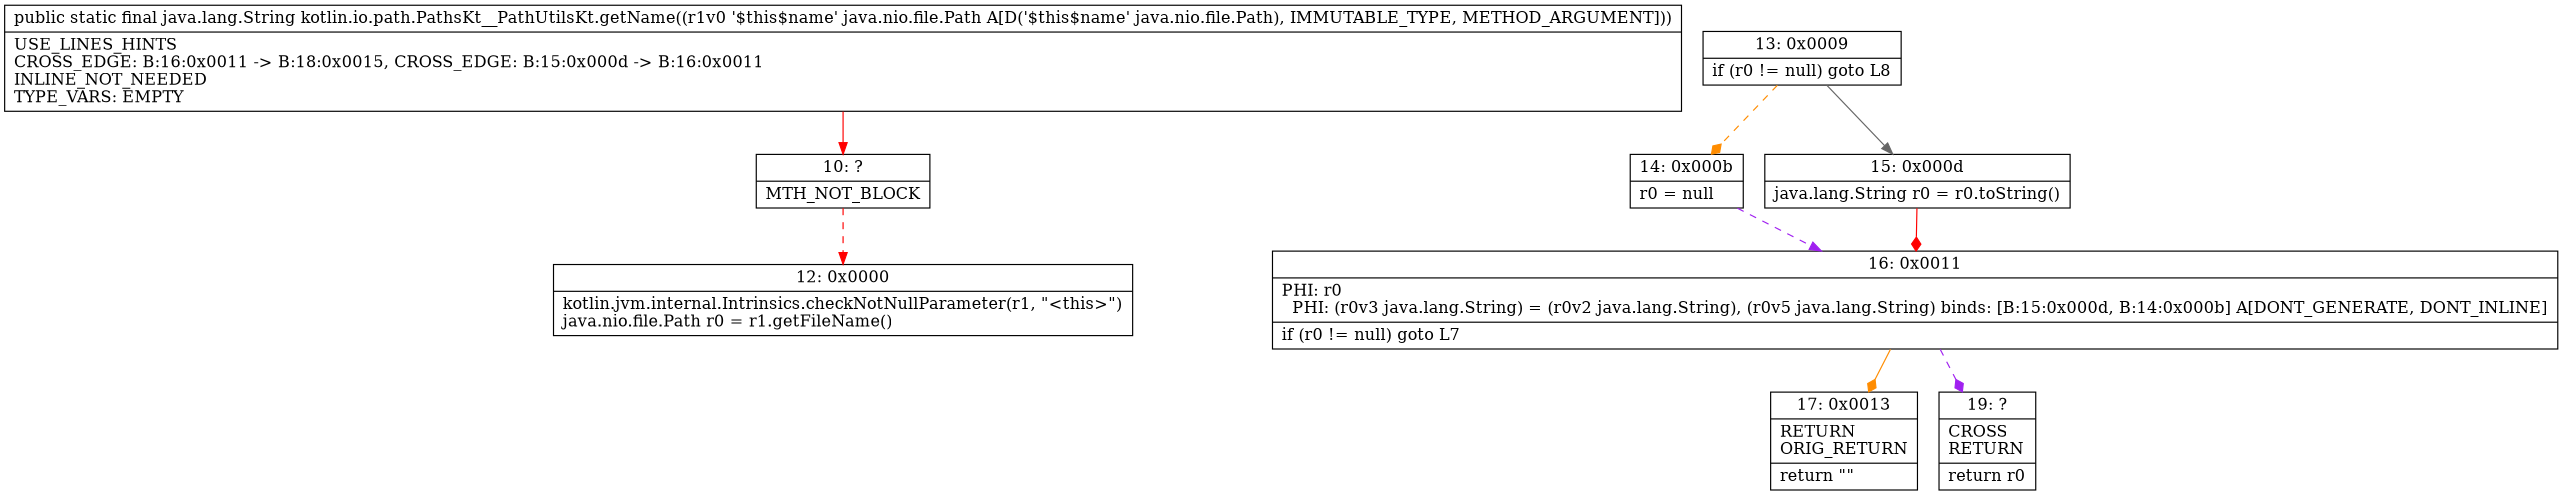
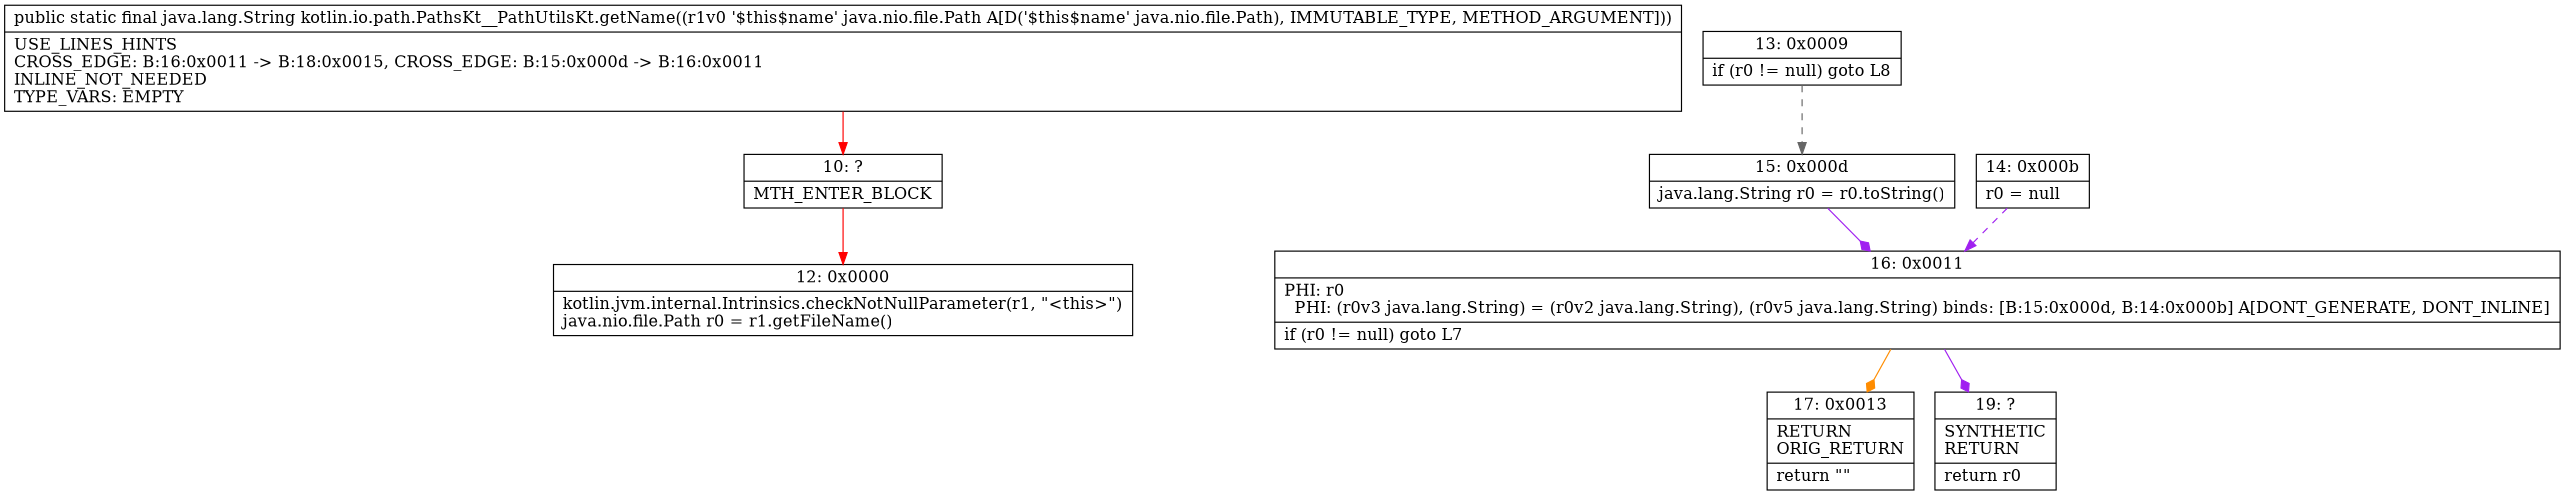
  digraph {
    node [shape=record]
    edge [arrowhead=normal color=red]
-   n1 [label="{10\:\ ?|MTH_NOT_BLOCK\l}"]
+   n1 [label="{10\:\ ?|MTH_ENTER_BLOCK\l}"]
    n2 [label="{12\:\ 0x0000|kotlin.jvm.internal.Intrinsics.checkNotNullParameter(r1, \"\<this\>\")\ljava.nio.file.Path r0 = r1.getFileName()\l}"]
    n3 [label="{13\:\ 0x0009|if (r0 != null) goto L8\l}"]
    n4 [label="{14\:\ 0x000b|r0 = null\l}"]
    n5 [label="{15\:\ 0x000d|java.lang.String r0 = r0.toString()\l}"]
    n6 [label="{16\:\ 0x0011|PHI: r0 \l  PHI: (r0v3 java.lang.String) = (r0v2 java.lang.String), (r0v5 java.lang.String) binds: [B:15:0x000d, B:14:0x000b] A[DONT_GENERATE, DONT_INLINE]\l|if (r0 != null) goto L7\l}"]
    n7 [label="{17\:\ 0x0013|RETURN\lORIG_RETURN\l|return \"\"\l}"]
-   n8 [label="{19\:\ ?|CROSS\lRETURN\l|return r0\l}"]
+   n8 [label="{19\:\ ?|SYNTHETIC\lRETURN\l|return r0\l}"]
    n9 [label="{public static final java.lang.String kotlin.io.path.PathsKt__PathUtilsKt.getName((r1v0 '$this$name' java.nio.file.Path A[D('$this$name' java.nio.file.Path), IMMUTABLE_TYPE, METHOD_ARGUMENT]))  | USE_LINES_HINTS\lCROSS_EDGE: B:16:0x0011 \-\> B:18:0x0015, CROSS_EDGE: B:15:0x000d \-\> B:16:0x0011\lINLINE_NOT_NEEDED\lTYPE_VARS: EMPTY\l}"]
-   n1 -> n2 [style=dashed]
-   n3 -> n4 [arrowhead=diamond color=darkorange style=dashed]
-   n3 -> n5 [color=gray40]
+   n1 -> n2
+   n3 -> n5 [color=gray40 style=dashed]
    n4 -> n6 [color=purple style=dashed]
-   n5 -> n6 [arrowhead=diamond]
+   n5 -> n6 [arrowhead=diamond color=purple]
    n6 -> n7 [arrowhead=diamond color=darkorange style=solid]
-   n6 -> n8 [arrowhead=diamond color=purple style=dashed]
+   n6 -> n8 [arrowhead=diamond color=purple]
    n9 -> n1
  }
